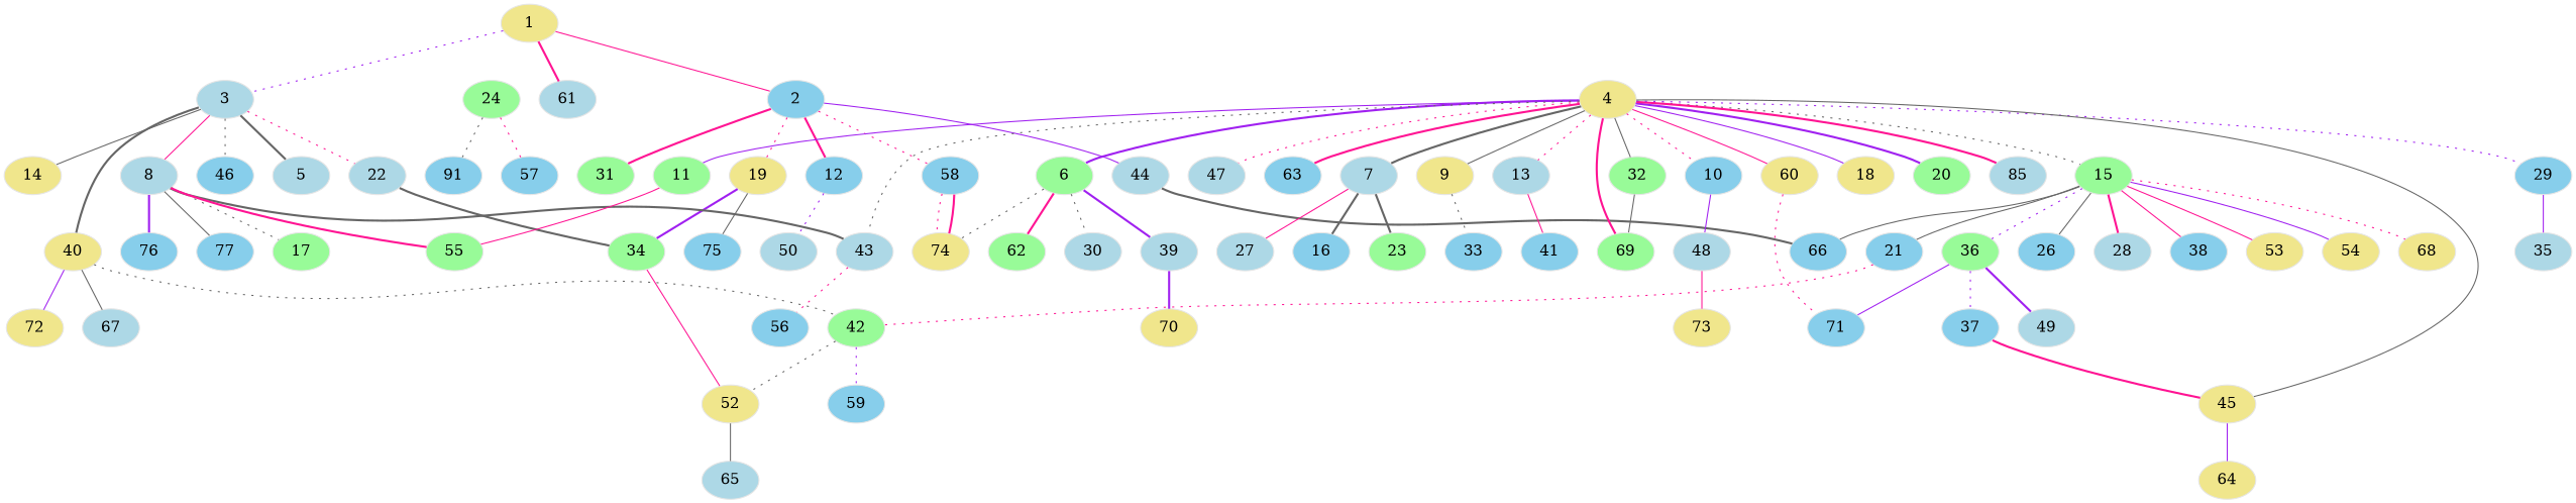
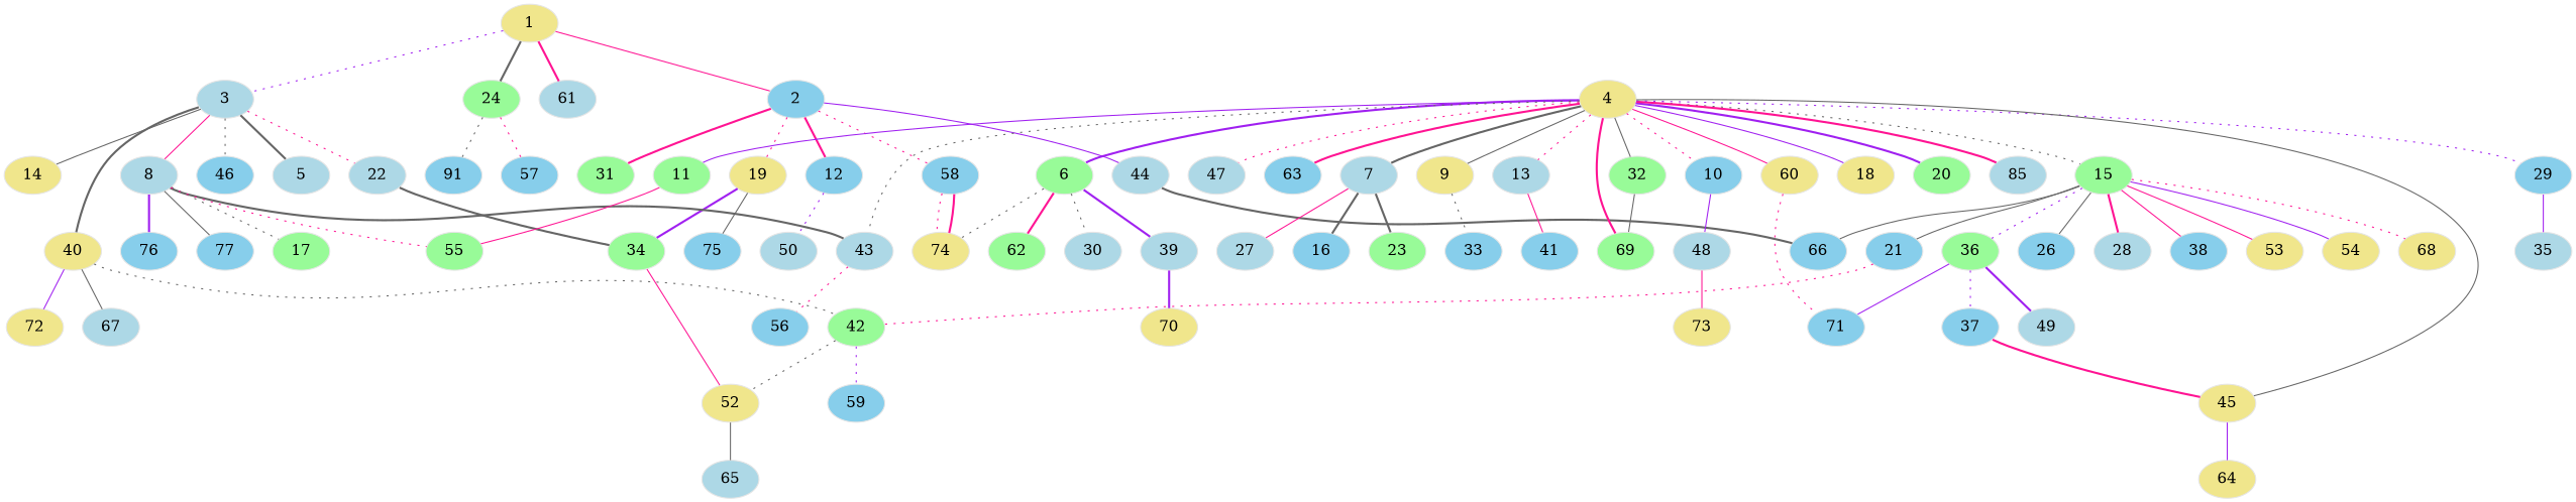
  graph {
    node [color=gray90 fillcolor=skyblue style=filled]
    edge [color=deeppink style=solid]
    1 [fillcolor=khaki]
    2
    3 [fillcolor=lightblue]
    24 [fillcolor=palegreen]
    61 [fillcolor=lightblue]
    12
    19 [fillcolor=khaki]
    31 [fillcolor=palegreen]
    44 [fillcolor=lightblue]
    58
    5 [fillcolor=lightblue]
    8 [fillcolor=lightblue]
    14 [fillcolor=khaki]
    22 [fillcolor=lightblue]
    40 [fillcolor=khaki]
    46
    n17 [label=91]
    57
    50 [fillcolor=lightblue]
    34 [fillcolor=palegreen]
    75
    66
    74 [fillcolor=khaki]
    4 [fillcolor=khaki]
    6 [fillcolor=palegreen]
    7 [fillcolor=lightblue]
    9 [fillcolor=khaki]
    10
    11 [fillcolor=palegreen]
    13 [fillcolor=lightblue]
    15 [fillcolor=palegreen]
    18 [fillcolor=khaki]
    20 [fillcolor=palegreen]
    n34 [fillcolor=lightblue label=85]
    29
    32 [fillcolor=palegreen]
    43 [fillcolor=lightblue]
    45 [fillcolor=khaki]
    47 [fillcolor=lightblue]
    60 [fillcolor=khaki]
    63
    69 [fillcolor=palegreen]
    17 [fillcolor=palegreen]
    55 [fillcolor=palegreen]
    76
    77
    42 [fillcolor=palegreen]
    67 [fillcolor=lightblue]
    72 [fillcolor=khaki]
    30 [fillcolor=lightblue]
    39 [fillcolor=lightblue]
    62 [fillcolor=palegreen]
    16
    23 [fillcolor=palegreen]
    27 [fillcolor=lightblue]
    33
    48 [fillcolor=lightblue]
    41
    21
    26
    28 [fillcolor=lightblue]
    36 [fillcolor=palegreen]
    38
    53 [fillcolor=khaki]
    54 [fillcolor=khaki]
    68 [fillcolor=khaki]
    35 [fillcolor=lightblue]
    56
    64 [fillcolor=khaki]
    71
    70 [fillcolor=khaki]
    73 [fillcolor=khaki]
    37
    49 [fillcolor=lightblue]
    52 [fillcolor=khaki]
    59
    65 [fillcolor=lightblue]
    1 -- 2
    1 -- 3 [color=purple style=dotted]
+   1 -- 24 [color=gray40 style=bold]
    1 -- 61 [style=bold]
    2 -- 12 [style=bold]
    2 -- 19 [style=dotted]
    2 -- 31 [style=bold]
    2 -- 44 [color=purple]
    2 -- 58 [style=dotted]
    3 -- 5 [color=gray40 style=bold]
    3 -- 8
    3 -- 14 [color=gray40]
    3 -- 22 [style=dotted]
    3 -- 40 [color=gray40 style=bold]
    3 -- 46 [color=gray40 style=dotted]
    24 -- n17 [color=gray40 style=dotted]
    24 -- 57 [style=dotted]
    12 -- 50 [color=purple style=dotted]
    19 -- 34 [color=purple style=bold]
    19 -- 75 [color=gray40]
    44 -- 66 [color=gray40 style=bold]
    58 -- 74 [style=dotted]
    58 -- 74 [style=bold]
    8 -- 43 [color=gray40 style=bold]
    8 -- 17 [color=gray40 style=dotted]
-   8 -- 55 [style=bold]
+   8 -- 55 [style=dotted]
    8 -- 76 [color=purple style=bold]
    8 -- 77 [color=gray40]
    22 -- 34 [color=gray40 style=bold]
    40 -- 42 [color=gray40 style=dotted]
    40 -- 67 [color=gray40]
    40 -- 72 [color=purple]
    34 -- 52
    4 -- 6 [color=purple style=bold]
    4 -- 7 [color=gray40 style=bold]
    4 -- 9 [color=gray40]
    4 -- 10 [style=dotted]
    4 -- 11 [color=purple]
    4 -- 13 [style=dotted]
    4 -- 15 [color=gray40 style=dotted]
    4 -- 18 [color=purple]
    4 -- 20 [color=purple style=bold]
    4 -- n34 [style=bold]
    4 -- 29 [color=purple style=dotted]
    4 -- 32 [color=gray40]
    4 -- 43 [color=gray40 style=dotted]
    4 -- 45 [color=gray40]
    4 -- 47 [style=dotted]
    4 -- 60
    4 -- 63 [style=bold]
    4 -- 69 [style=bold]
    6 -- 74 [color=gray40 style=dotted]
    6 -- 30 [color=gray40 style=dotted]
    6 -- 39 [color=purple style=bold]
    6 -- 62 [style=bold]
    7 -- 16 [color=gray40 style=bold]
    7 -- 23 [color=gray40 style=bold]
    7 -- 27
    9 -- 33 [color=gray40 style=dotted]
    10 -- 48 [color=purple]
    11 -- 55
    13 -- 41
    15 -- 66 [color=gray40]
    15 -- 21 [color=gray40]
    15 -- 26 [color=gray40]
    15 -- 28 [style=bold]
    15 -- 36 [color=purple style=dotted]
    15 -- 38
    15 -- 53
    15 -- 54 [color=purple]
    15 -- 68 [style=dotted]
    29 -- 35 [color=purple]
    32 -- 69 [color=gray40]
    43 -- 56 [style=dotted]
    45 -- 64 [color=purple]
    60 -- 71 [style=dotted]
    42 -- 52 [color=gray40 style=dotted]
    42 -- 59 [color=purple style=dotted]
    39 -- 70 [color=purple style=bold]
    48 -- 73
    21 -- 42 [style=dotted]
    36 -- 71 [color=purple]
    36 -- 37 [color=purple style=dotted]
    36 -- 49 [color=purple style=bold]
    37 -- 45 [style=bold]
    52 -- 65 [color=gray40]
  }
